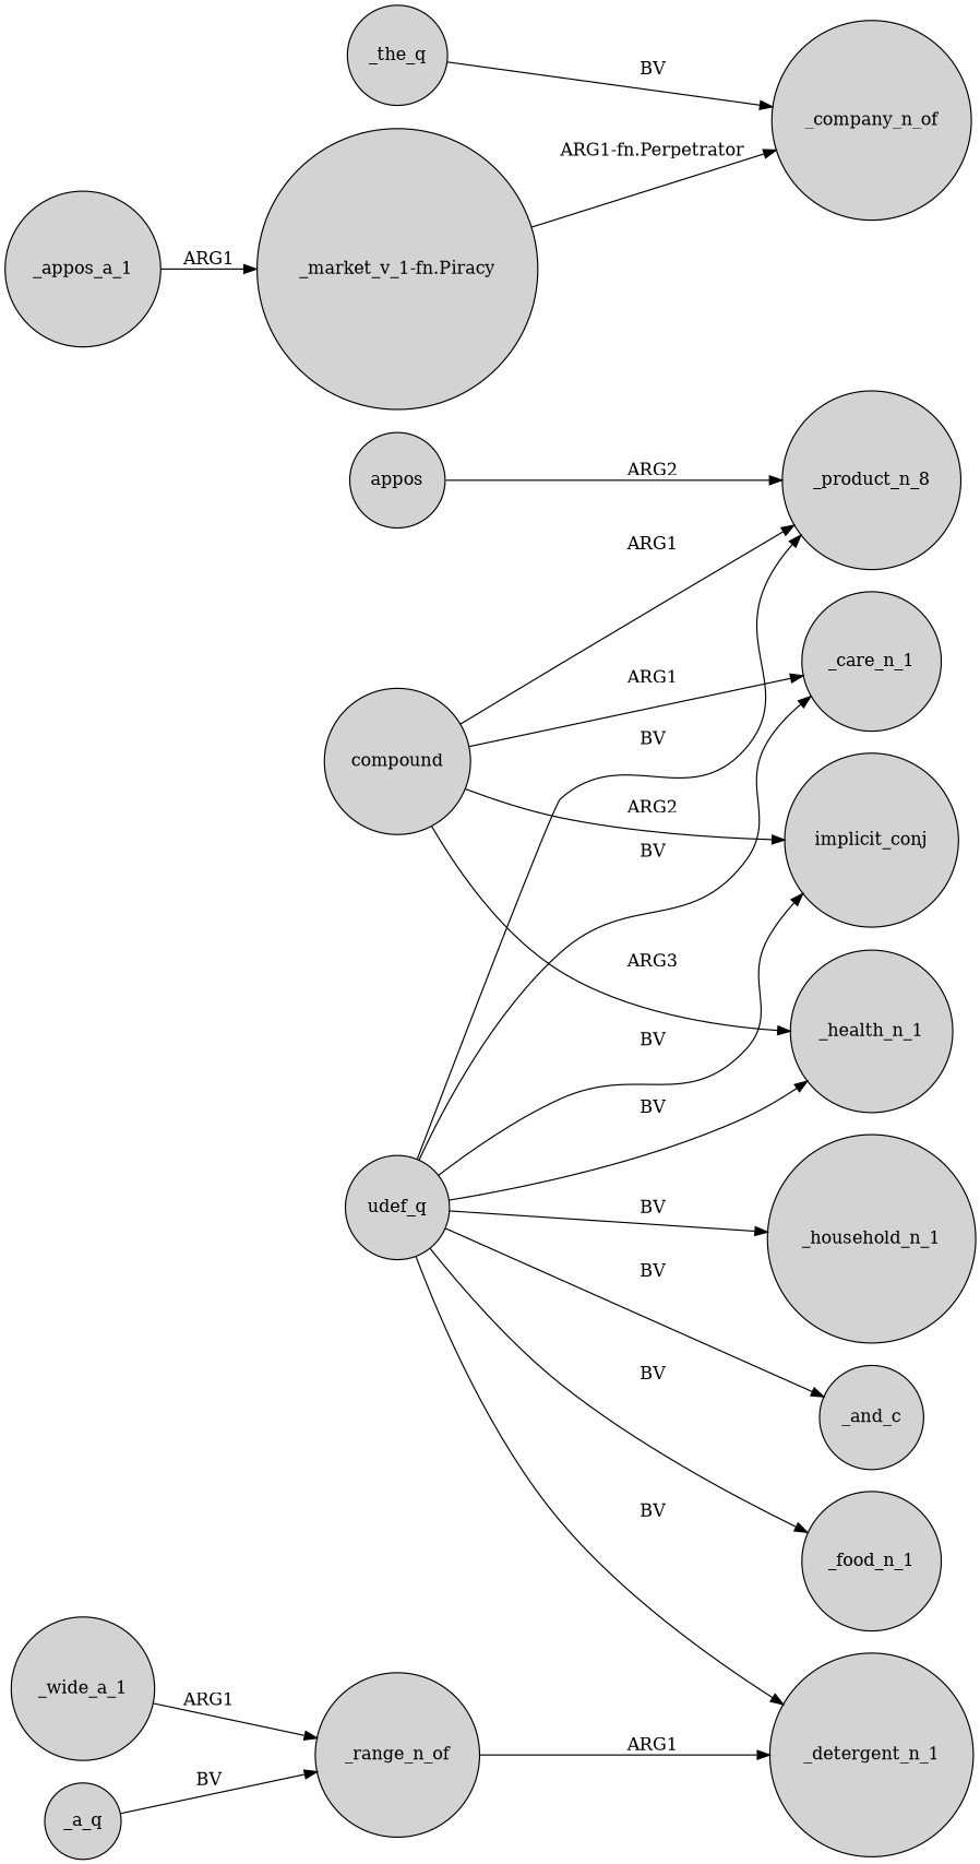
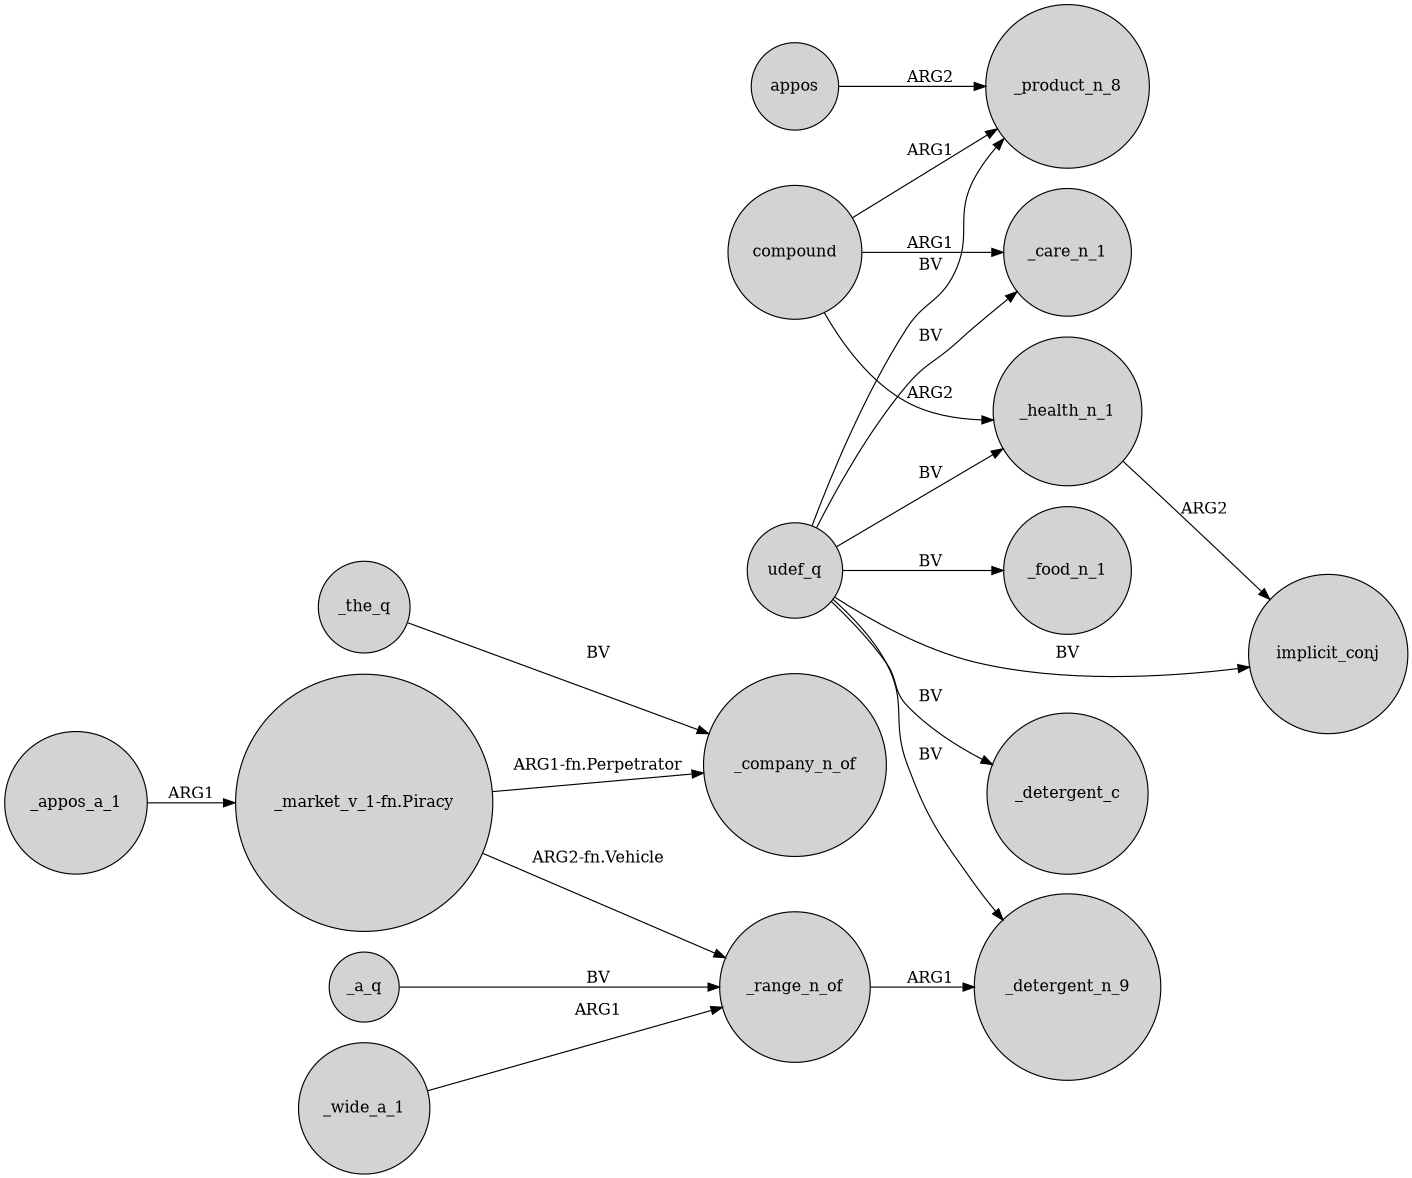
  digraph {
    rankdir=LR
    node [shape=circle style=filled]
    udef_q
    _health_n_1
    _care_n_1
-   _detergent_n_1
+   _detergent_n_1 [label=_detergent_n_9]
    n5 [label=_product_n_8]
-   _and_c
+   _and_c [label=_detergent_c]
    implicit_conj
    _food_n_1
-   _household_n_1
    compound
    "_market_v_1-fn.Piracy"
    _company_n_of
    _range_n_of
    appos
    _wide_a_1
    _a_q
    n17 [label=_appos_a_1]
    _the_q
    udef_q -> _health_n_1 [label=BV]
    udef_q -> _care_n_1 [label=BV]
    udef_q -> _detergent_n_1 [label=BV]
    udef_q -> n5 [label=BV]
    udef_q -> _and_c [label=BV]
    udef_q -> implicit_conj [label=BV]
    udef_q -> _food_n_1 [label=BV]
-   udef_q -> _household_n_1 [label=BV]
-   compound -> _health_n_1 [label=ARG3]
+   compound -> _health_n_1 [label=ARG2]
    compound -> _care_n_1 [label=ARG1]
    compound -> n5 [label=ARG1]
-   compound -> implicit_conj [label=ARG2]
+   _health_n_1 -> implicit_conj [label=ARG2]
    "_market_v_1-fn.Piracy" -> _company_n_of [label="ARG1-fn.Perpetrator"]
+   "_market_v_1-fn.Piracy" -> _range_n_of [label="ARG2-fn.Vehicle"]
    _range_n_of -> _detergent_n_1 [label=ARG1]
    appos -> n5 [label=ARG2]
    _wide_a_1 -> _range_n_of [label=ARG1]
    _a_q -> _range_n_of [label=BV]
    n17 -> "_market_v_1-fn.Piracy" [label=ARG1]
    _the_q -> _company_n_of [label=BV]
  }
